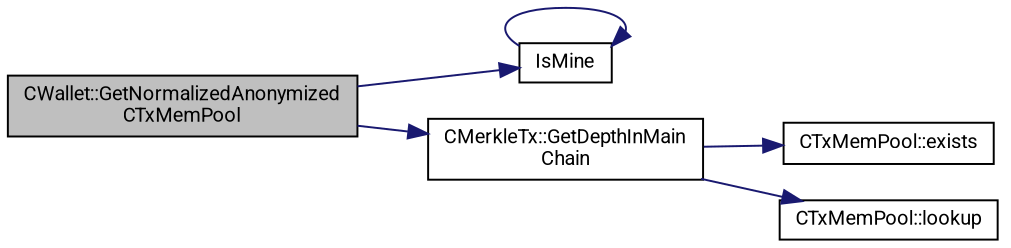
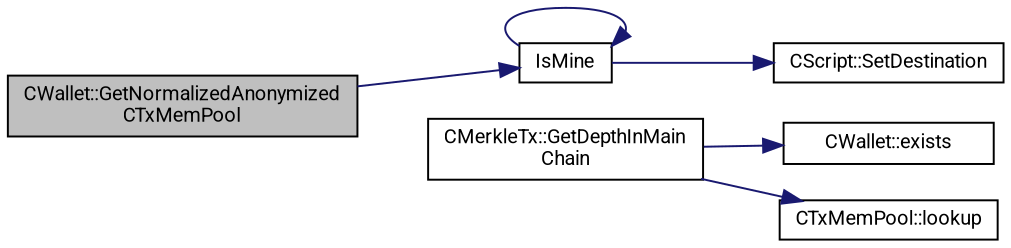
  digraph {
    fontname=Roboto
    rankdir=LR
    node [color=black fillcolor=white fontname=Roboto fontsize=10 shape=record style=filled]
    edge [color=midnightblue fontname=Roboto fontsize=10 labelfontname=Helvetica labelfontsize=10 style=solid]
    n1 [fillcolor=grey75 fontcolor=black height=0.2 label="CWallet::GetNormalizedAnonymized\lCTxMemPool" width=0.4]
    n2 [height=0.2 label=IsMine width=0.4]
    n3 [height=0.2 label="CMerkleTx::GetDepthInMain\lChain" width=0.4]
-   n5 [height=0.2 label="CTxMemPool::exists" width=0.4]
+   n4 [height=0.2 label="CScript::SetDestination" width=0.4]
+   n5 [height=0.2 label="CWallet::exists" width=0.4]
    n6 [height=0.2 label="CTxMemPool::lookup" width=0.4]
    n1 -> n2
-   n1 -> n3
    n2 -> n2
+   n2 -> n4
    n3 -> n5
    n3 -> n6
  }
